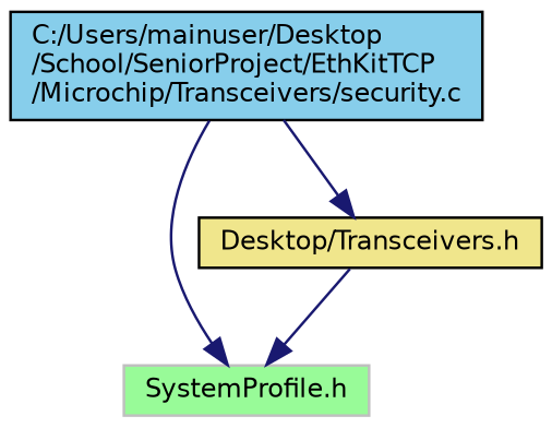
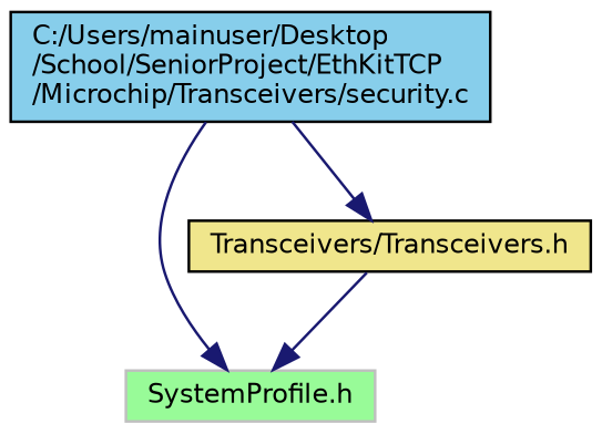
  digraph {
    node [color=black fontname=Helvetica fontsize=10 shape=record style=filled]
    edge [color=midnightblue fontname=Helvetica fontsize=10 labelfontname=Helvetica labelfontsize=10 style=solid]
    n1 [fillcolor=skyblue fontcolor=black height=0.2 label="C:/Users/mainuser/Desktop\l/School/SeniorProject/EthKitTCP\l/Microchip/Transceivers/security.c" width=0.4]
    n2 [color=grey75 fillcolor=palegreen height=0.2 label="SystemProfile.h" width=0.4]
-   n3 [fillcolor=khaki height=0.2 label="Desktop/Transceivers.h" width=0.4]
+   n3 [fillcolor=khaki height=0.2 label="Transceivers/Transceivers.h" width=0.4]
    n1 -> n2
    n1 -> n3
    n3 -> n2
  }
